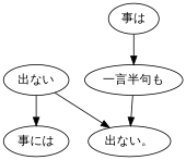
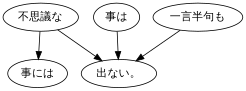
  digraph {
    fontname="DejaVu Serif"
    node [fontname="DejaVu Serif"]
    edge [fontname="DejaVu Serif"]
-   n1 [label="出ない"]
+   n1 [label="不思議な"]
    n2 [label="事には"]
    n3 [label="出ない。"]
    n4 [label="事は"]
    n5 [label="一言半句も"]
    n1 -> n2
    n1 -> n3
-   n4 -> n5
+   n4 -> n3
    n5 -> n3
  }
